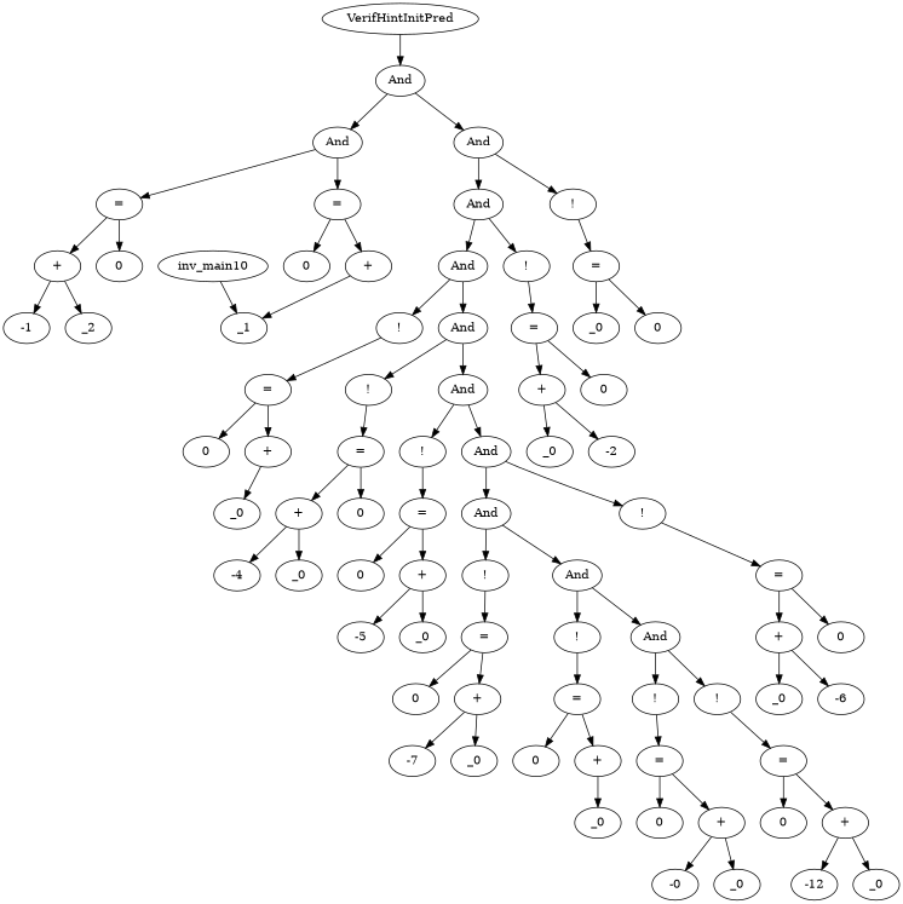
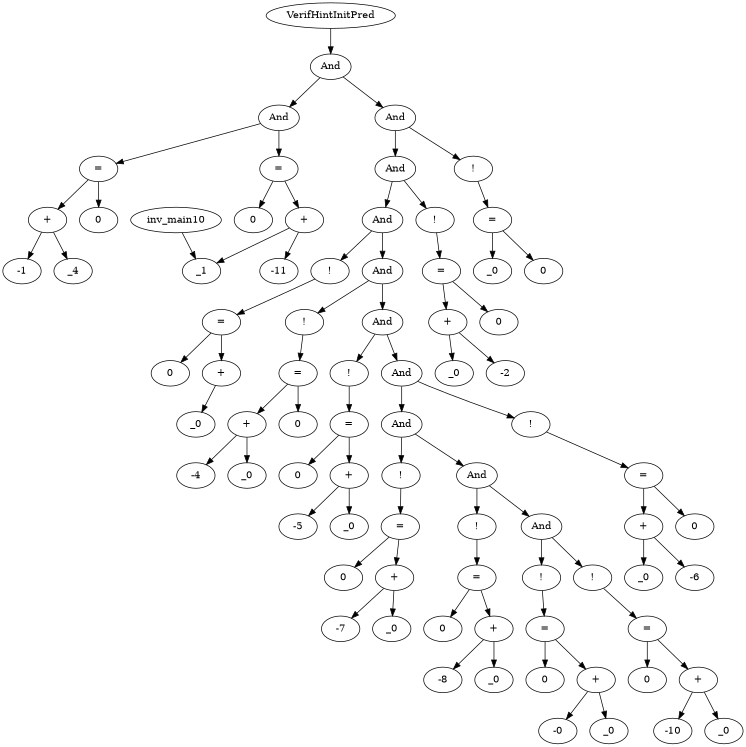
  digraph {
    n1 [label=inv_main10]
    n2 [label=_1]
    n3 [label=VerifHintInitPred]
    n4 [label=And]
    n5 [label=And]
    n6 [label=And]
    n7 [label="="]
    n8 [label="="]
    n9 [label=And]
    n10 [label="!"]
    n11 [label=0]
    n12 [label="+"]
    n13 [label=0]
    n14 [label="+"]
    n15 [label=-1]
-   n16 [label=_2]
+   n16 [label=_4]
+   n17 [label=-11]
    n18 [label=And]
    n19 [label="!"]
    n20 [label="="]
    n21 [label=And]
    n22 [label="!"]
    n23 [label="="]
    n24 [label=And]
    n25 [label="!"]
    n26 [label="="]
    n27 [label=And]
    n28 [label="!"]
    n29 [label="="]
    n30 [label=And]
    n31 [label="!"]
    n32 [label="="]
    n33 [label=And]
    n34 [label="!"]
    n35 [label="="]
    n36 [label=And]
    n37 [label="!"]
    n38 [label="="]
    n39 [label="!"]
    n40 [label="!"]
    n41 [label="="]
    n42 [label="="]
    n43 [label="="]
    n44 [label=0]
    n45 [label="+"]
-   n46 [label=-12]
+   n46 [label=-10]
    n47 [label=_0]
    n48 [label=0]
    n49 [label="+"]
    n50 [label=-0]
    n51 [label=_0]
    n52 [label=0]
    n53 [label="+"]
+   n54 [label=-8]
    n55 [label=_0]
    n56 [label=0]
    n57 [label="+"]
    n58 [label=-7]
    n59 [label=_0]
    n60 [label=0]
    n61 [label="+"]
    n62 [label=-6]
    n63 [label=_0]
    n64 [label=0]
    n65 [label="+"]
    n66 [label=-5]
    n67 [label=_0]
    n68 [label=0]
    n69 [label="+"]
    n70 [label=-4]
    n71 [label=_0]
    n72 [label=0]
    n73 [label="+"]
    n74 [label=_0]
    n75 [label=0]
    n76 [label="+"]
    n77 [label=-2]
    n78 [label=_0]
    n79 [label=0]
    n80 [label=_0]
    n1 -> n2
    n3 -> n4
    n4 -> n5
    n4 -> n6
    n5 -> n7
    n5 -> n8
    n6 -> n9
    n6 -> n10
    n7 -> n11
    n7 -> n12
    n8 -> n13
    n8 -> n14
    n9 -> n18
    n9 -> n19
    n10 -> n20
    n12 -> n15
    n12 -> n16
    n14 -> n2
+   n14 -> n17
    n18 -> n21
    n18 -> n22
    n19 -> n23
    n20 -> n79
    n20 -> n80
    n21 -> n24
    n21 -> n25
    n22 -> n26
    n23 -> n75
    n23 -> n76
    n24 -> n27
    n24 -> n28
    n25 -> n29
    n26 -> n72
    n26 -> n73
    n27 -> n30
    n27 -> n31
    n28 -> n32
    n29 -> n68
    n29 -> n69
    n30 -> n33
    n30 -> n34
    n31 -> n35
    n32 -> n64
    n32 -> n65
    n33 -> n36
    n33 -> n37
    n34 -> n38
    n35 -> n60
    n35 -> n61
    n36 -> n39
    n36 -> n40
    n37 -> n41
    n38 -> n56
    n38 -> n57
    n39 -> n42
    n40 -> n43
    n41 -> n52
    n41 -> n53
    n42 -> n44
    n42 -> n45
    n43 -> n48
    n43 -> n49
    n45 -> n46
    n45 -> n47
    n49 -> n50
    n49 -> n51
+   n53 -> n54
    n53 -> n55
    n57 -> n58
    n57 -> n59
    n61 -> n62
    n61 -> n63
    n65 -> n66
    n65 -> n67
    n69 -> n70
    n69 -> n71
    n73 -> n74
    n76 -> n77
    n76 -> n78
  }
